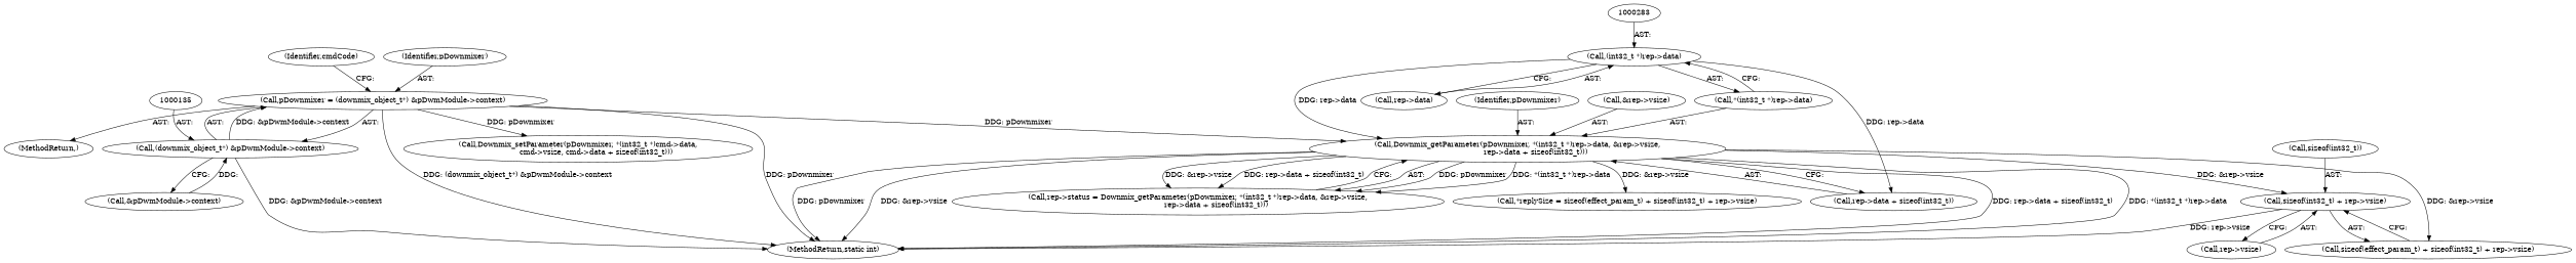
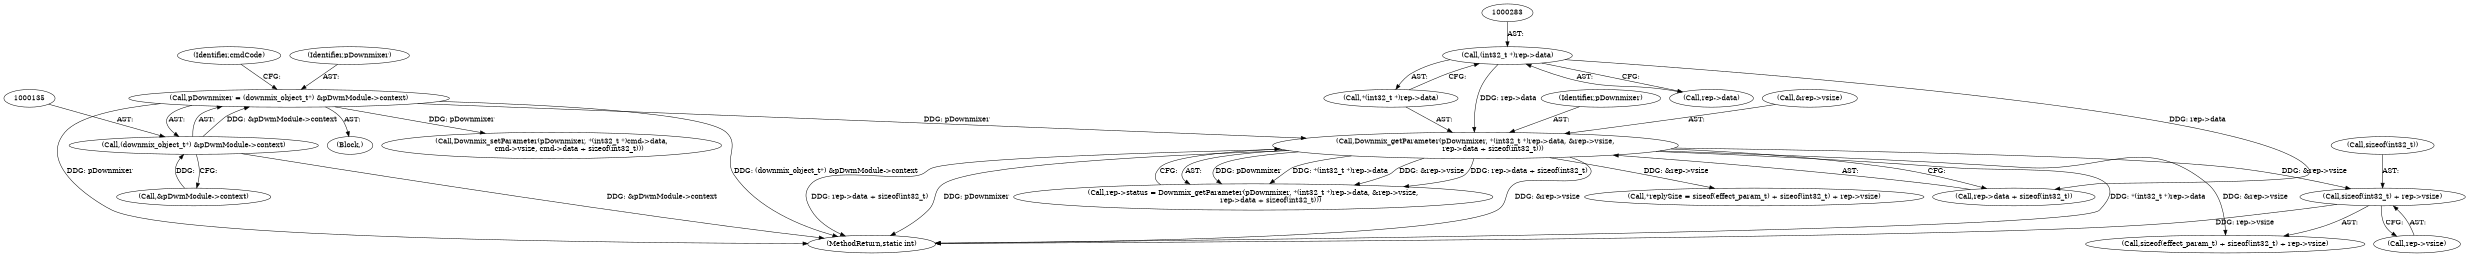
  digraph {
    n1 [label="(Call,sizeof(int32_t) + rep->vsize)"]
    n2 [label="(Call,sizeof(effect_param_t) + sizeof(int32_t) + rep->vsize)"]
    n3 [label="(MethodReturn,static int)"]
    n4 [label="(Call,rep->vsize)"]
    n5 [label="(Call,Downmix_getParameter(pDownmixer, *(int32_t *)rep->data, &rep->vsize,\n                rep->data + sizeof(int32_t)))"]
    n6 [label="(Call,rep->status = Downmix_getParameter(pDownmixer, *(int32_t *)rep->data, &rep->vsize,\n                rep->data + sizeof(int32_t)))"]
    n7 [label="(Call,*replySize = sizeof(effect_param_t) + sizeof(int32_t) + rep->vsize)"]
    n8 [label="(Call,rep->data + sizeof(int32_t))"]
    n9 [label="(Call,pDownmixer = (downmix_object_t*) &pDwmModule->context)"]
    n10 [label="(Call,(downmix_object_t*) &pDwmModule->context)"]
    n11 [label="(Call,Downmix_setParameter(pDownmixer, *(int32_t *)cmd->data,\n                cmd->vsize, cmd->data + sizeof(int32_t)))"]
-   n12 [label="(MethodReturn,)"]
+   n12 [label="(Block,)"]
    n13 [label="(Call,&pDwmModule->context)"]
    n14 [label="(Call,(int32_t *)rep->data)"]
    n15 [label="(Call,*(int32_t *)rep->data)"]
    n16 [label="(Call,rep->data)"]
    n17 [label="(Identifier,cmdCode)"]
    n18 [label="(Identifier,pDownmixer)"]
    n19 [label="(Identifier,pDownmixer)"]
    n20 [label="(Call,&rep->vsize)"]
    n21 [label="(Call,sizeof(int32_t))"]
    1000135
    1000283
    n1 -> n2 [label="AST: "]
    n1 -> n3 [label="DDG: rep->vsize"]
    n1 -> n4 [label="CFG: "]
-   n2 -> n1 [label="CFG: "]
    n4 -> n1 [label="AST: "]
    n5 -> n1 [label="DDG: &rep->vsize"]
    n5 -> n2 [label="DDG: &rep->vsize"]
    n5 -> n3 [label="DDG: rep->data + sizeof(int32_t)"]
    n5 -> n3 [label="DDG: pDownmixer"]
    n5 -> n3 [label="DDG: &rep->vsize"]
    n5 -> n3 [label="DDG: *(int32_t *)rep->data"]
    n5 -> n6 [label="AST: "]
    n5 -> n6 [label="DDG: pDownmixer"]
    n5 -> n6 [label="DDG: *(int32_t *)rep->data"]
    n5 -> n6 [label="DDG: &rep->vsize"]
    n5 -> n6 [label="DDG: rep->data + sizeof(int32_t)"]
    n5 -> n7 [label="DDG: &rep->vsize"]
    n5 -> n8 [label="CFG: "]
    n6 -> n5 [label="CFG: "]
    n8 -> n5 [label="AST: "]
    n9 -> n3 [label="DDG: (downmix_object_t*) &pDwmModule->context"]
    n9 -> n3 [label="DDG: pDownmixer"]
    n9 -> n5 [label="DDG: pDownmixer"]
    n9 -> n10 [label="AST: "]
    n9 -> n11 [label="DDG: pDownmixer"]
    n9 -> n12 [label="AST: "]
    n10 -> n3 [label="DDG: &pDwmModule->context"]
    n10 -> n9 [label="AST: "]
    n10 -> n9 [label="DDG: &pDwmModule->context"]
    n10 -> n13 [label="CFG: "]
    n13 -> n10 [label="DDG: "]
    n14 -> n5 [label="DDG: rep->data"]
    n14 -> n8 [label="DDG: rep->data"]
    n14 -> n15 [label="AST: "]
    n14 -> n16 [label="CFG: "]
    n15 -> n5 [label="AST: "]
    n15 -> n14 [label="CFG: "]
    n16 -> n14 [label="AST: "]
    n17 -> n9 [label="CFG: "]
    n18 -> n5 [label="AST: "]
    n19 -> n9 [label="AST: "]
    n20 -> n5 [label="AST: "]
    n21 -> n1 [label="AST: "]
    1000135 -> n10 [label="AST: "]
    1000283 -> n14 [label="AST: "]
  }
